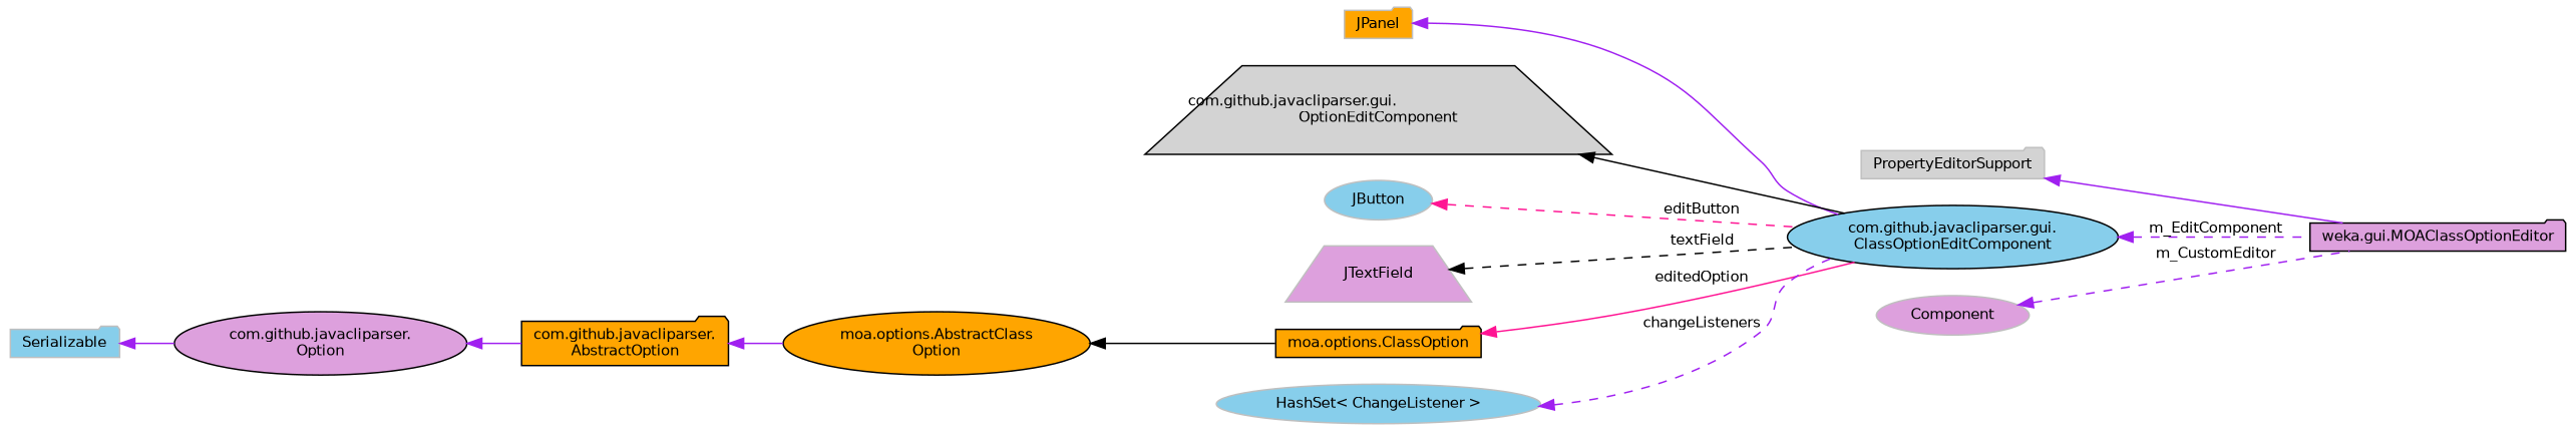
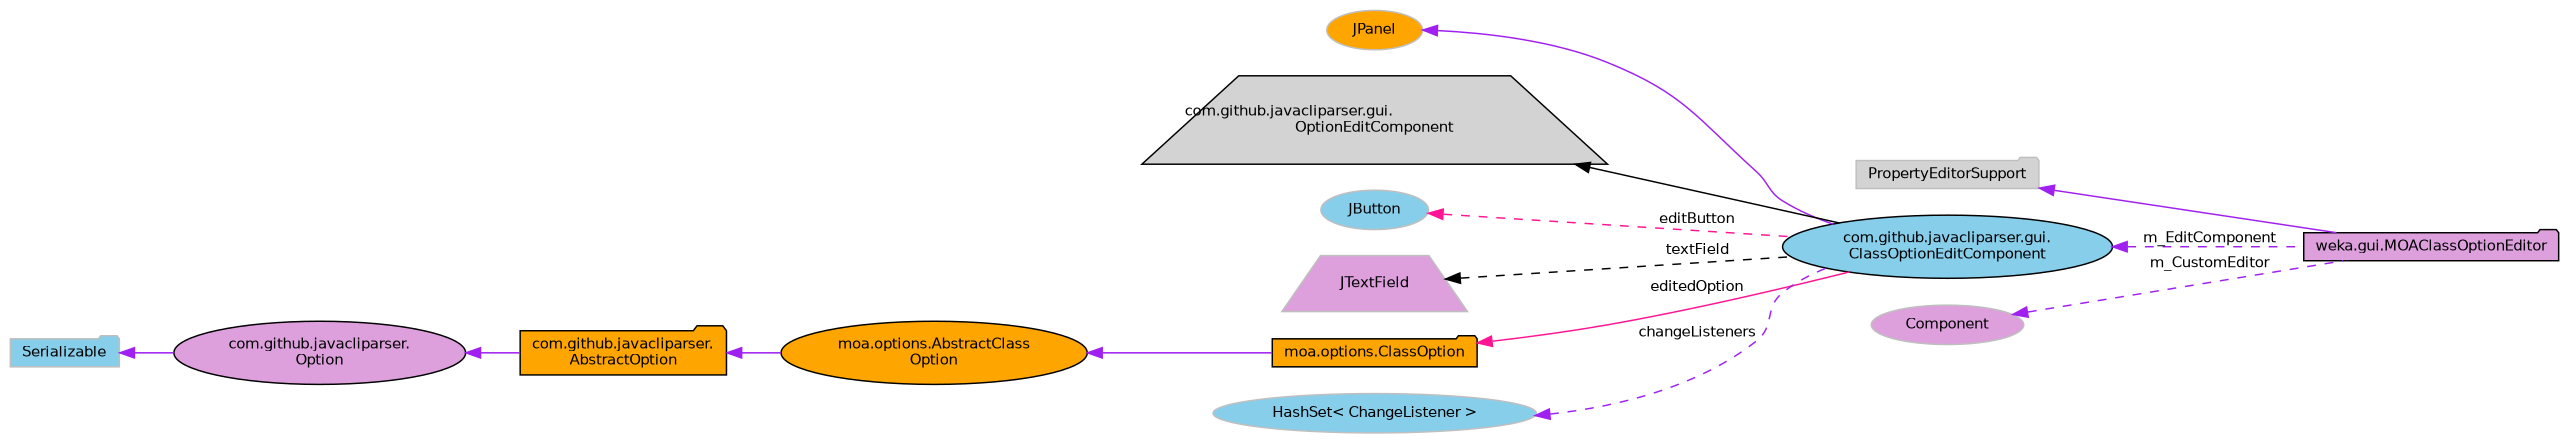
  digraph {
    rankdir=LR
    node [color=black fillcolor=plum fontname=Helvetica fontsize=10 shape=folder style=filled]
    edge [color=purple dir=back fontname=Helvetica fontsize=10 labelfontname=Helvetica labelfontsize=10 style=solid]
    n1 [fontcolor=black height=0.2 label="weka.gui.MOAClassOptionEditor" width=0.4]
    n2 [color=grey75 fillcolor=lightgrey height=0.2 label=PropertyEditorSupport width=0.4]
    n3 [fillcolor=skyblue height=0.2 label="com.github.javacliparser.gui.\lClassOptionEditComponent" shape=ellipse width=0.4]
-   n4 [color=grey75 fillcolor=orange height=0.2 label=JPanel width=0.4]
+   n4 [color=grey75 fillcolor=orange height=0.2 label=JPanel shape=ellipse width=0.4]
    n5 [fillcolor=lightgrey height=0.2 label="com.github.javacliparser.gui.\lOptionEditComponent" shape=trapezium width=0.4]
    n6 [color=grey75 fillcolor=skyblue height=0.2 label=JButton shape=ellipse width=0.4]
    n7 [color=grey75 height=0.2 label=JTextField shape=trapezium width=0.4]
    n8 [fillcolor=orange height=0.2 label="moa.options.ClassOption" width=0.4]
    n9 [fillcolor=orange height=0.2 label="moa.options.AbstractClass\lOption" shape=ellipse width=0.4]
    n10 [fillcolor=orange height=0.2 label="com.github.javacliparser.\lAbstractOption" width=0.4]
    n11 [height=0.2 label="com.github.javacliparser.\lOption" shape=ellipse width=0.4]
    n12 [color=grey75 fillcolor=skyblue height=0.2 label=Serializable width=0.4]
    n13 [color=grey75 fillcolor=skyblue height=0.2 label="HashSet\< ChangeListener \>" shape=ellipse width=0.4]
    n14 [color=grey75 height=0.2 label=Component shape=ellipse width=0.4]
    n2 -> n1
    n3 -> n1 [label=" m_EditComponent" style=dashed]
    n4 -> n3
    n5 -> n3 [color=black]
    n6 -> n3 [color=deeppink label=" editButton" style=dashed]
    n7 -> n3 [color=black label=" textField" style=dashed]
    n8 -> n3 [color=deeppink label=" editedOption"]
-   n9 -> n8 [color=black]
+   n9 -> n8
    n10 -> n9
    n11 -> n10
    n12 -> n11
    n13 -> n3 [label=" changeListeners" style=dashed]
    n14 -> n1 [label=" m_CustomEditor" style=dashed]
  }
